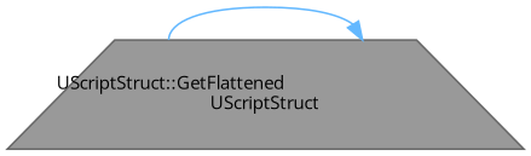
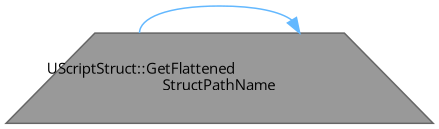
  digraph {
    rankdir=LR
    fontname="Open Sans"
-   n1 [color=gray40 fillcolor=grey60 fontcolor=black fontname="Open Sans" fontsize=10 height=0.2 label="UScriptStruct::GetFlattened\lUScriptStruct" shape=trapezium style=filled width=0.4]
+   n1 [color=gray40 fillcolor=grey60 fontcolor=black fontname="Open Sans" fontsize=10 height=0.2 label="UScriptStruct::GetFlattened\lStructPathName" shape=trapezium style=filled width=0.4]
    n1 -> n1 [color=steelblue1 fontname="Open Sans" fontsize=10 labelfontname=Helvetica labelfontsize=10 style=solid]
  }
